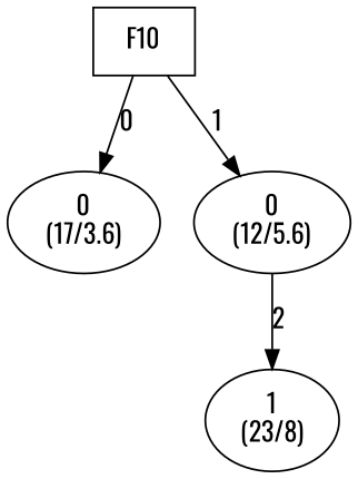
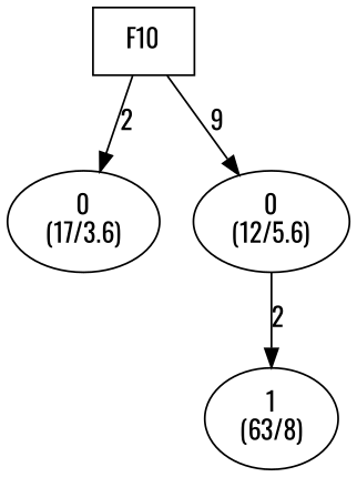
  digraph {
    fontname=Oswald
    node [fontname=Oswald shape=ellipse]
    edge [fontname=Oswald]
    n1 [label="F10\n" shape=box]
    n2 [label="0\n(17/3.6)"]
    n3 [label="0\n(12/5.6)"]
-   n4 [label="1\n(23/8)"]
-   n1 -> n2 [label=0]
-   n1 -> n3 [label=1]
+   n4 [label="1\n(63/8)"]
+   n1 -> n2 [label=2]
+   n1 -> n3 [label=9]
    n3 -> n4 [label=2]
  }
